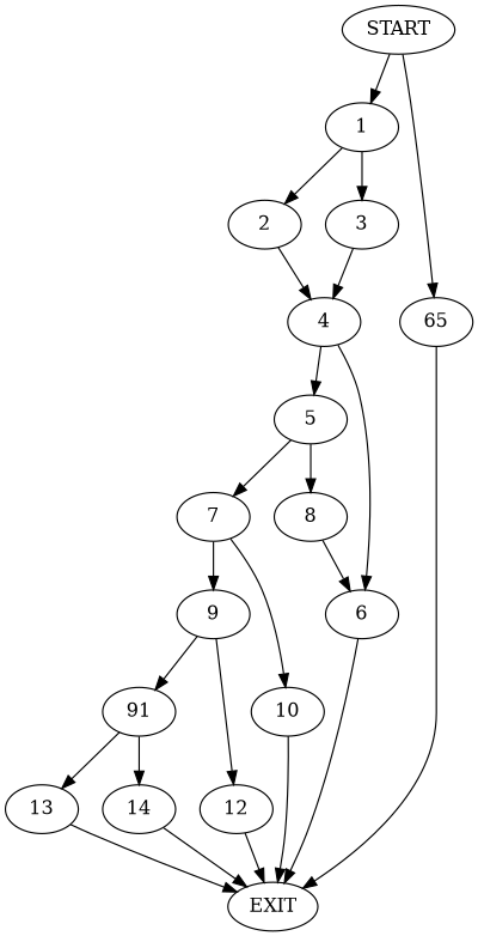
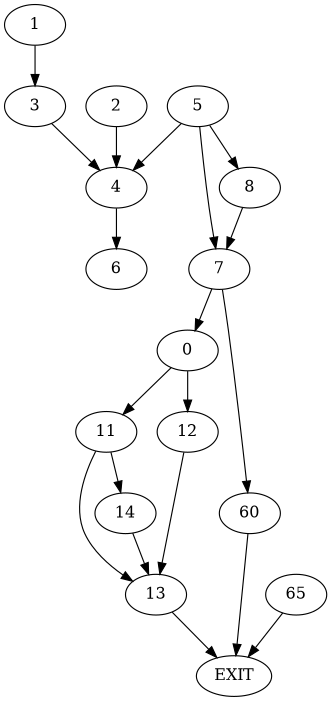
  digraph {
-   n1 [label=START]
    1
    n3 [label=65]
    2
    3
    n6 [label=EXIT]
    4
    5
    6
    7
    8
-   9
-   10
-   11 [label=91]
+   9 [label=0]
+   10 [label=60]
+   11
    12
    13
    14
-   n1 -> 1
-   n1 -> n3
-   1 -> 2
    1 -> 3
    n3 -> n6
    2 -> 4
    3 -> 4
-   4 -> 5
+   5 -> 4
    4 -> 6
    5 -> 7
    5 -> 8
-   6 -> n6
    7 -> 9
    7 -> 10
-   8 -> 6
+   8 -> 7
    9 -> 11
    9 -> 12
    10 -> n6
    11 -> 13
    11 -> 14
-   12 -> n6
+   12 -> 13
    13 -> n6
-   14 -> n6
+   14 -> 13
  }
